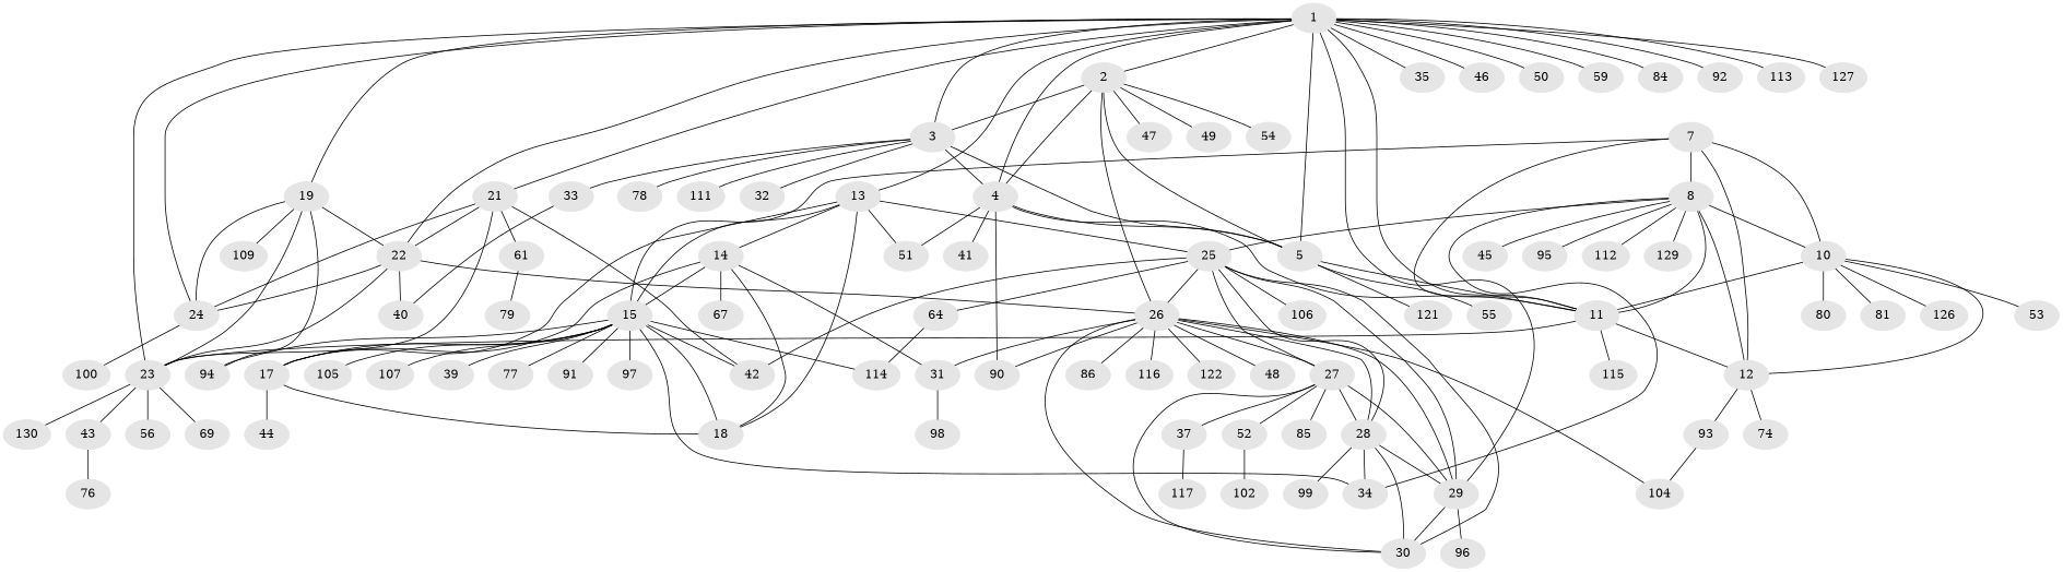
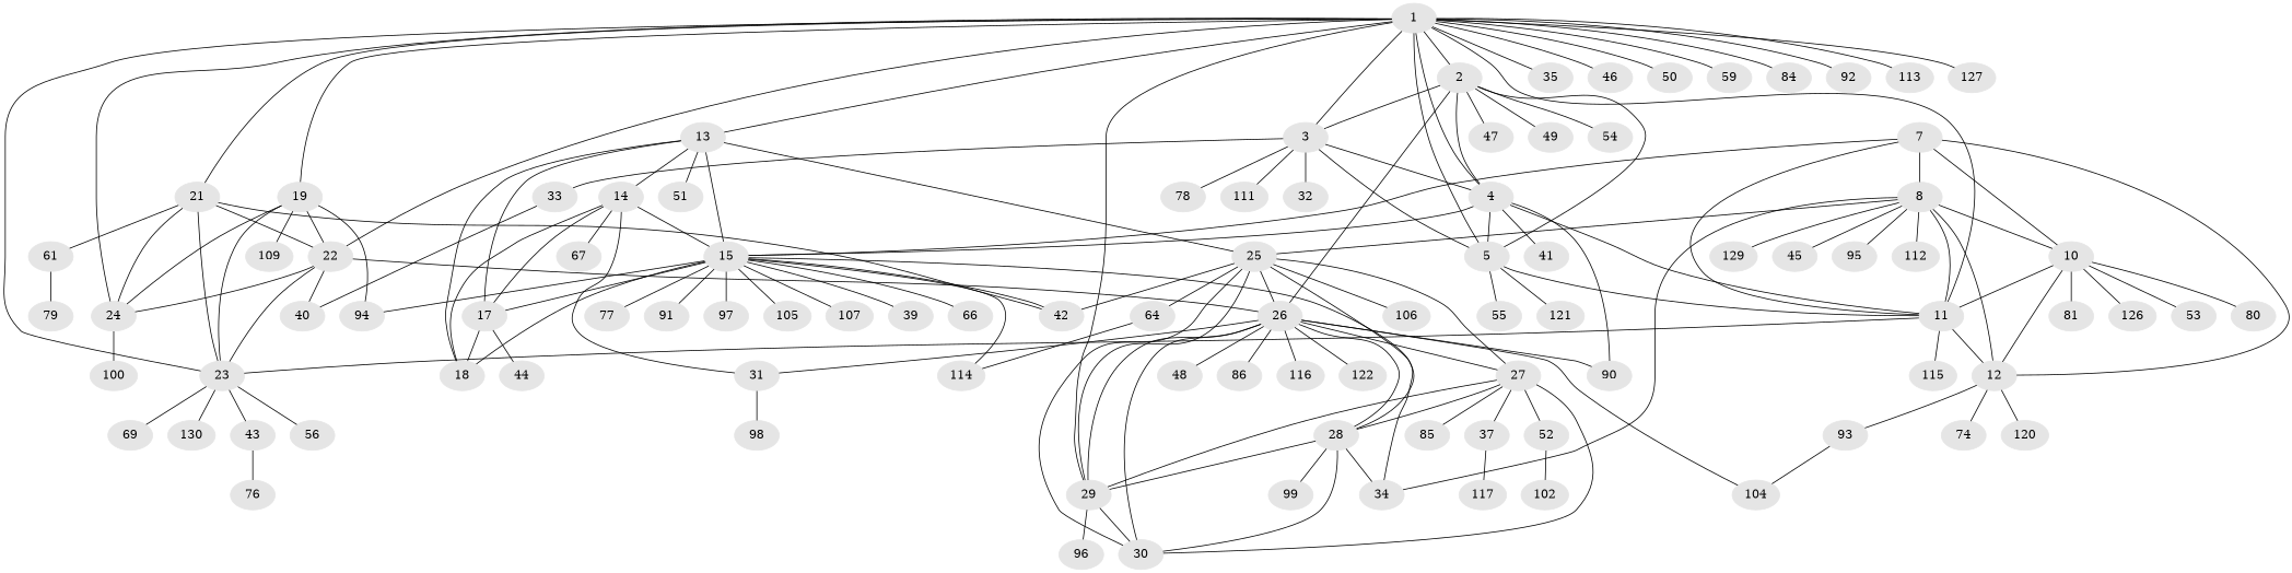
  graph {
    node [color=gray90 style=filled]
    1 [super="+20"]
    2 [super="+72"]
    3 [super="+6"]
    4 [super="+36"]
    5 [super="+38"]
    11 [super="+70"]
    13 [super="+83"]
    19 [super="+62"]
    21 [super="+71"]
    22
    23 [super="+108"]
    24 [super="+75"]
    29 [super="+58"]
    35 [super="+123"]
    46
    50
    59
    84
    92
    113 [super="+125"]
    127
    26 [super="+68"]
    47 [super="+73"]
    49
    54
    32
    33
    78
    111
    15 [super="+16"]
    41
    90
    55
    121
    12 [super="+60"]
    115
    25 [super="+89"]
    14 [super="+65"]
    17 [super="+57"]
    18
    51
    94
    109
    42 [super="+87"]
    61
    40 [super="+88"]
    43
    56
    69
    130
    100 [super="+118"]
    30
    96
    31 [super="+131"]
    27 [super="+82"]
    28 [super="+119"]
    48
    86
    104 [super="+124"]
    116
    122
    34 [super="+128"]
    39
+   66
    77
    91
    97
    105
    107
    114
    7 [super="+63"]
    8 [super="+9"]
    10 [super="+103"]
    45
    95
    112
    129
    53
    80
    81
    126
    74
    93
+   120
    64
    106
    67
    44
    98 [super="+101"]
    79
    76
    37
    52
    85
    99
    117
    102
    1 -- 2
    1 -- 3 [weight=2]
    1 -- 4
    1 -- 5
    1 -- 11
    1 -- 13
    1 -- 19
    1 -- 21
    1 -- 22
    1 -- 23
    1 -- 24
    1 -- 29
    1 -- 35
    1 -- 46
    1 -- 50
    1 -- 59
    1 -- 84
    1 -- 92
    1 -- 113
    1 -- 127
    2 -- 3 [weight=2]
    2 -- 4
    2 -- 5
    2 -- 26
    2 -- 47
    2 -- 49
    2 -- 54
    3 -- 4 [weight=2]
    3 -- 5 [weight=2]
    3 -- 32
    3 -- 33
    3 -- 78
    3 -- 111
    4 -- 5
    4 -- 11
-   4 -- 51
+   4 -- 15
    4 -- 41
    4 -- 90
    5 -- 11
    5 -- 55
    5 -- 121
    11 -- 23
    11 -- 12
    11 -- 115
    13 -- 15 [weight=2]
    13 -- 25
    13 -- 14
    13 -- 17
    13 -- 18
    13 -- 51
    19 -- 22
    19 -- 23
    19 -- 24
    19 -- 94
    19 -- 109
    21 -- 22
    21 -- 23
    21 -- 24
    21 -- 42
    21 -- 61
    22 -- 23
    22 -- 24
    22 -- 26
    22 -- 40
    23 -- 43
    23 -- 56
    23 -- 69
    23 -- 130
    24 -- 100
    29 -- 30
    29 -- 96
    26 -- 29
    26 -- 90
    26 -- 30
    26 -- 31
    26 -- 27
    26 -- 28
    26 -- 48
    26 -- 86
    26 -- 104
    26 -- 116
    26 -- 122
    33 -- 40
    15 -- 17 [weight=2]
    15 -- 18 [weight=2]
    15 -- 94
    15 -- 42
    15 -- 34
    15 -- 39
+   15 -- 66
    15 -- 77
    15 -- 91
    15 -- 97
    15 -- 105
    15 -- 107
    15 -- 114
    12 -- 74
    12 -- 93
+   12 -- 120
    25 -- 29
    25 -- 26
    25 -- 42
    25 -- 30
    25 -- 27
    25 -- 28
    25 -- 64
    25 -- 106
    14 -- 15 [weight=2]
    14 -- 17
    14 -- 18
    14 -- 31
    14 -- 67
    17 -- 18
    17 -- 44
    61 -- 79
    43 -- 76
    31 -- 98
    27 -- 29
    27 -- 30
    27 -- 28
    27 -- 37
    27 -- 52
    27 -- 85
    28 -- 29
    28 -- 30
    28 -- 34
    28 -- 99
    7 -- 11
    7 -- 15
    7 -- 12
    7 -- 8 [weight=2]
    7 -- 10
    8 -- 11 [weight=2]
    8 -- 12 [weight=2]
    8 -- 25
    8 -- 34
    8 -- 10 [weight=2]
    8 -- 45
    8 -- 95
    8 -- 112
    8 -- 129
    10 -- 11
    10 -- 12
    10 -- 53
    10 -- 80
    10 -- 81
    10 -- 126
    93 -- 104
    64 -- 114
    37 -- 117
    52 -- 102
  }
